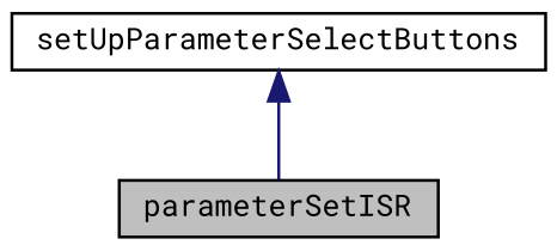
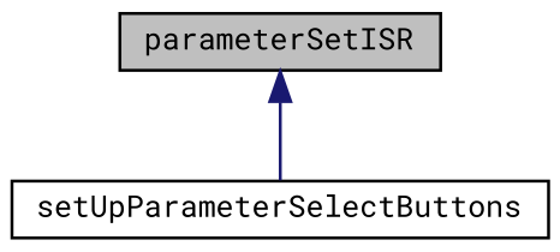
  digraph {
    rankdir=TB
    fontname="Roboto Mono"
    node [color=black fontname="Roboto Mono" fontsize=10 shape=record style=filled]
    n1 [fillcolor=grey75 fontcolor=black height=0.2 label=parameterSetISR width=0.4]
    n2 [fillcolor=white height=0.2 label=setUpParameterSelectButtons width=0.4]
-   n2 -> n1 [color=midnightblue dir=back fontname="Roboto Mono" fontsize=10 labelfontname=Helvetica labelfontsize=10 style=solid]
+   n1 -> n2 [color=midnightblue dir=back fontname="Roboto Mono" fontsize=10 labelfontname=Helvetica labelfontsize=10 style=solid]
  }
